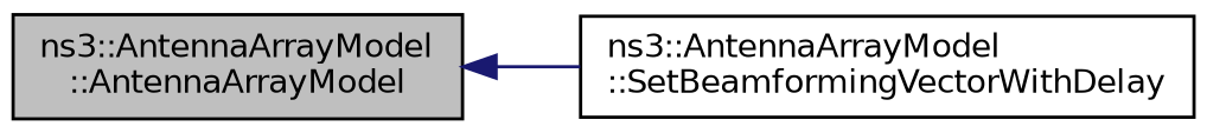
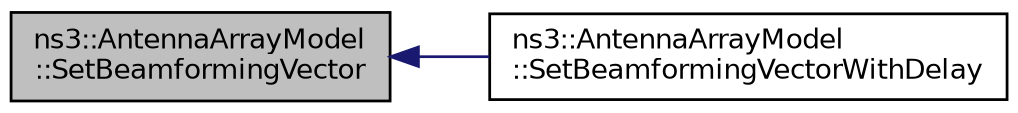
  digraph {
    rankdir=LR
    node [color=black fontname=Helvetica fontsize=10 shape=record style=filled]
-   n1 [fillcolor=grey75 fontcolor=black height=0.2 label="ns3::AntennaArrayModel\l::AntennaArrayModel" width=0.4]
+   n1 [fillcolor=grey75 fontcolor=black height=0.2 label="ns3::AntennaArrayModel\l::SetBeamformingVector" width=0.4]
    n2 [fillcolor=white height=0.2 label="ns3::AntennaArrayModel\l::SetBeamformingVectorWithDelay" width=0.4]
    n1 -> n2 [color=midnightblue dir=back fontname=Helvetica fontsize=10 labelfontname=Helvetica labelfontsize=10 style=solid]
  }
